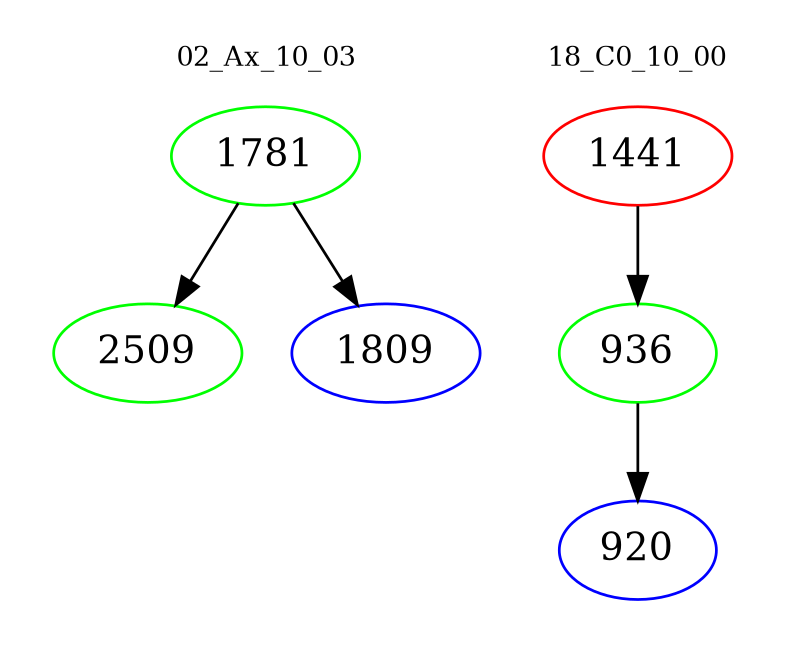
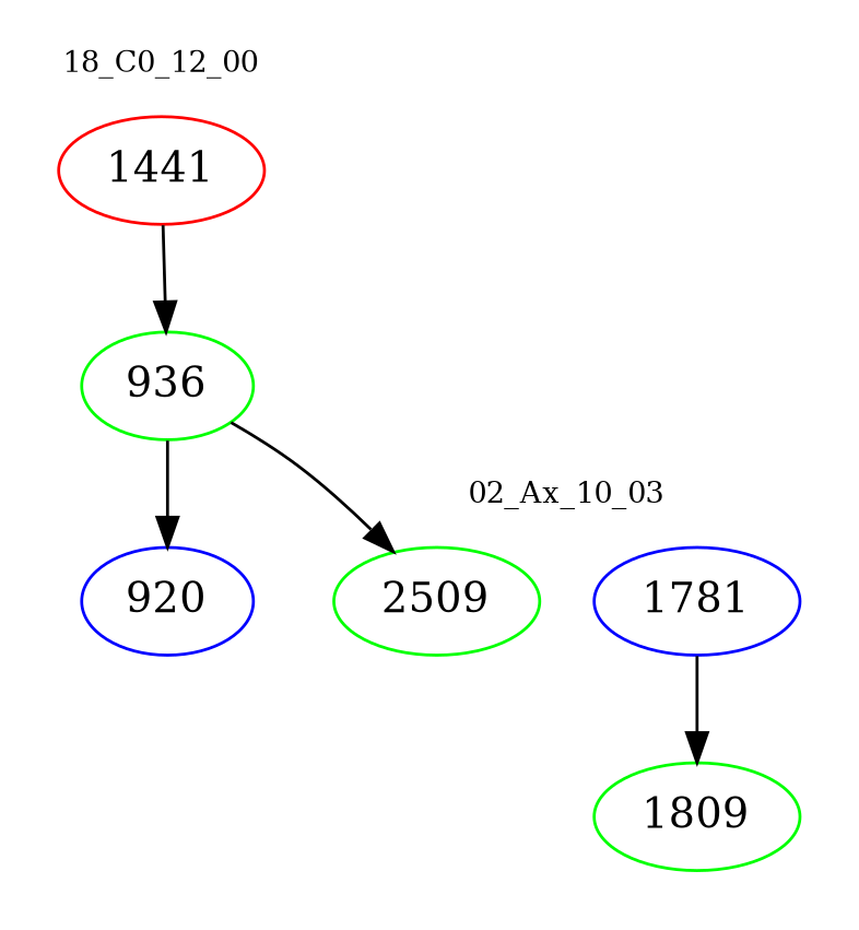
  digraph {
    node [color=green]
    edge [color=black]
-   n1 [label=1781]
+   n1 [color=blue label=1781]
    n2 [label=2509]
-   n3 [color=blue label=1809]
+   n3 [label=1809]
    n4 [label=936]
    n5 [color=blue label=920]
    n6 [color=red label=1441]
    subgraph cluster_1 {
      color=white
      fontsize=10
      label="02_Ax_10_03"
      n1
      n2
      n3
    }
    subgraph cluster_2 {
      color=white
      fontsize=10
-     label="18_C0_10_00"
+     label="18_C0_12_00"
      n4
      n5
      n6
    }
-   n1 -> n2
+   n4 -> n2
    n1 -> n3
    n4 -> n5
    n6 -> n4
  }
